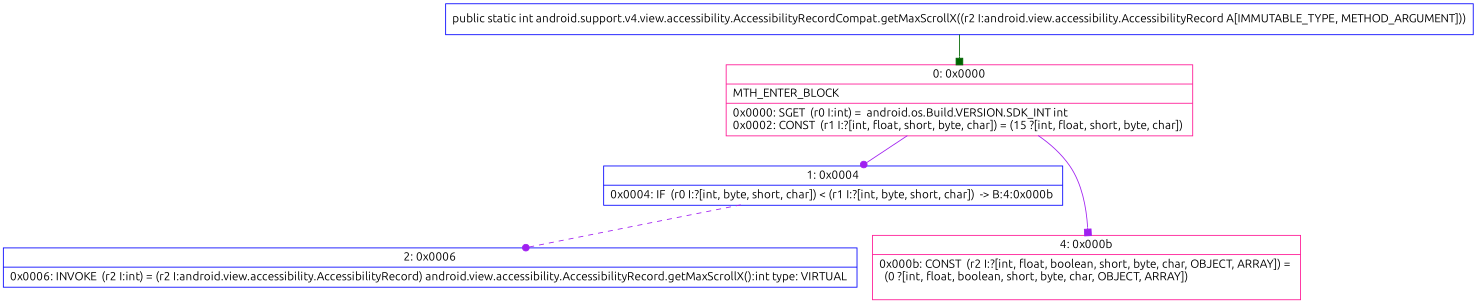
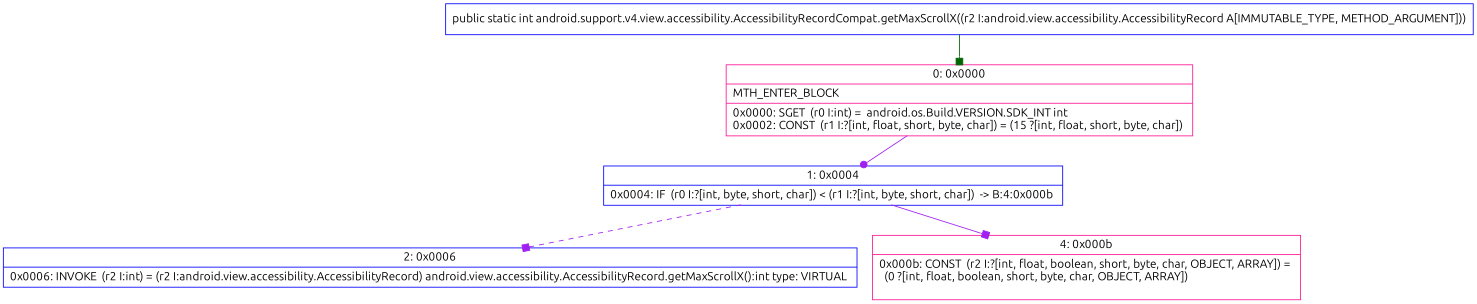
  digraph {
    fontname=Ubuntu
    node [color=blue fontname=Ubuntu shape=record]
    edge [arrowhead=dot color=purple fontname=Ubuntu]
    n1 [color=deeppink label="{0\:\ 0x0000|MTH_ENTER_BLOCK\l|0x0000: SGET  (r0 I:int) =  android.os.Build.VERSION.SDK_INT int \l0x0002: CONST  (r1 I:?[int, float, short, byte, char]) = (15 ?[int, float, short, byte, char]) \l}"]
    n2 [label="{1\:\ 0x0004|0x0004: IF  (r0 I:?[int, byte, short, char]) \< (r1 I:?[int, byte, short, char])  \-\> B:4:0x000b \l}"]
    n3 [label="{2\:\ 0x0006|0x0006: INVOKE  (r2 I:int) = (r2 I:android.view.accessibility.AccessibilityRecord) android.view.accessibility.AccessibilityRecord.getMaxScrollX():int type: VIRTUAL \l}"]
    n4 [color=deeppink label="{4\:\ 0x000b|0x000b: CONST  (r2 I:?[int, float, boolean, short, byte, char, OBJECT, ARRAY]) = \l  (0 ?[int, float, boolean, short, byte, char, OBJECT, ARRAY])\l \l}"]
    n5 [label="{public static int android.support.v4.view.accessibility.AccessibilityRecordCompat.getMaxScrollX((r2 I:android.view.accessibility.AccessibilityRecord A[IMMUTABLE_TYPE, METHOD_ARGUMENT])) }"]
    n1 -> n2
-   n2 -> n3 [style=dashed]
-   n1 -> n4 [arrowhead=box]
+   n2 -> n3 [arrowhead=box style=dashed]
+   n2 -> n4 [arrowhead=box]
    n5 -> n1 [arrowhead=box color=darkgreen]
  }
